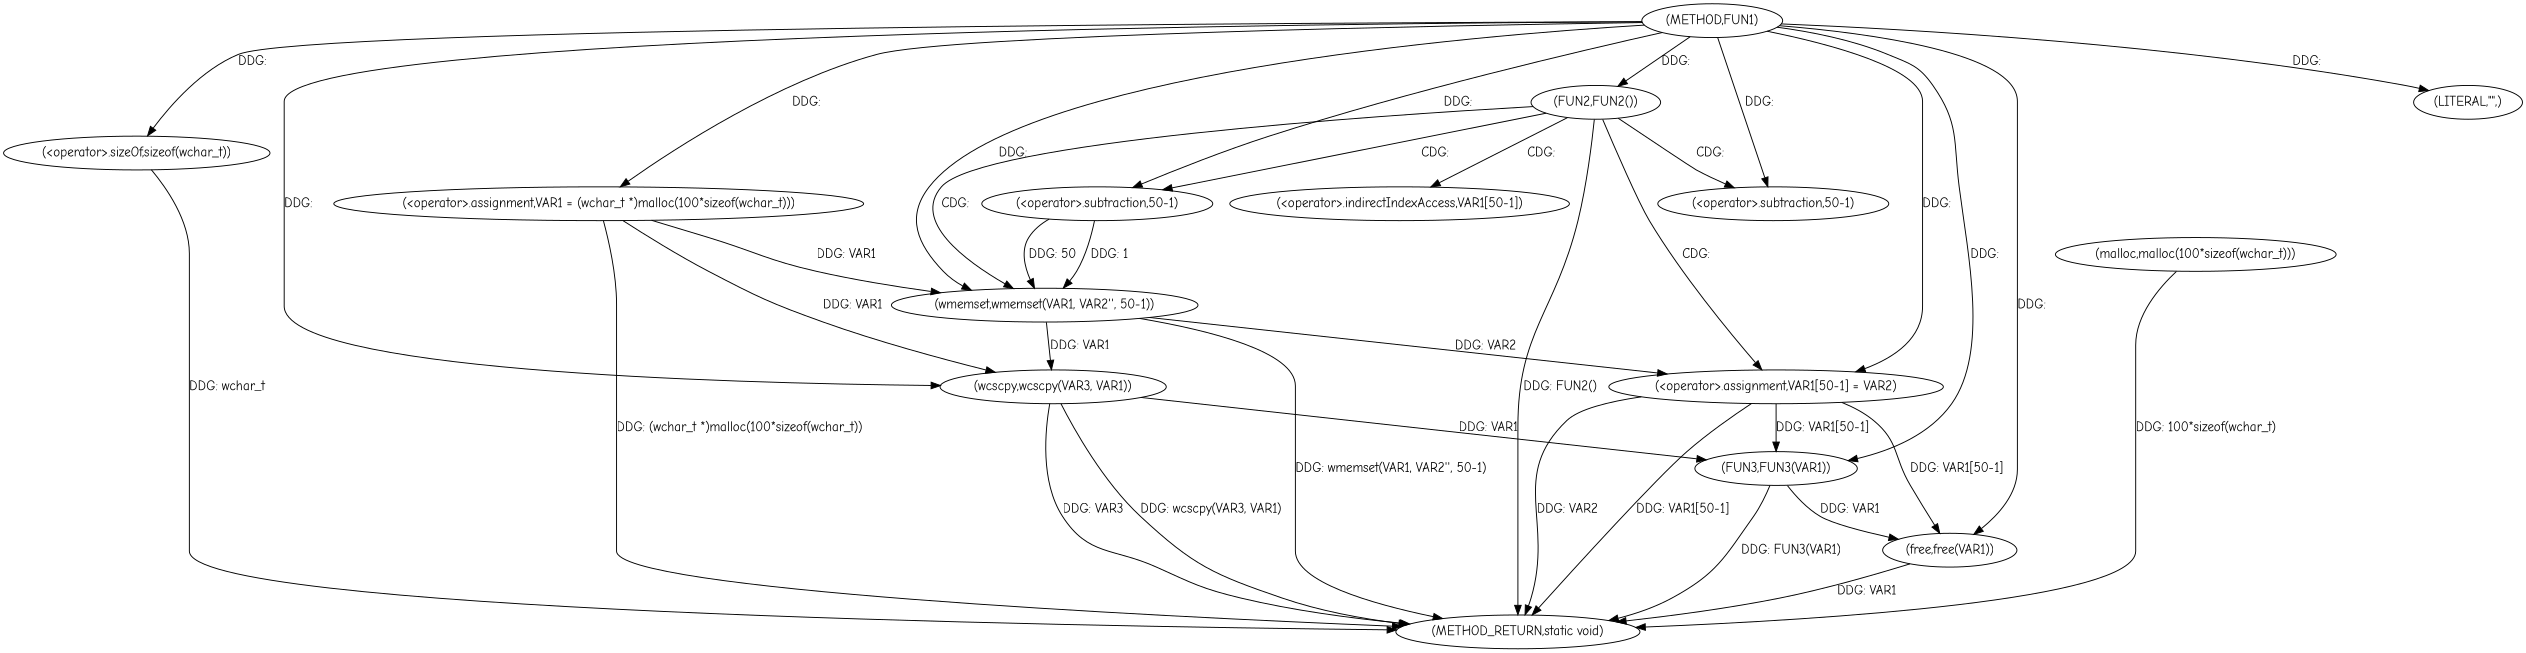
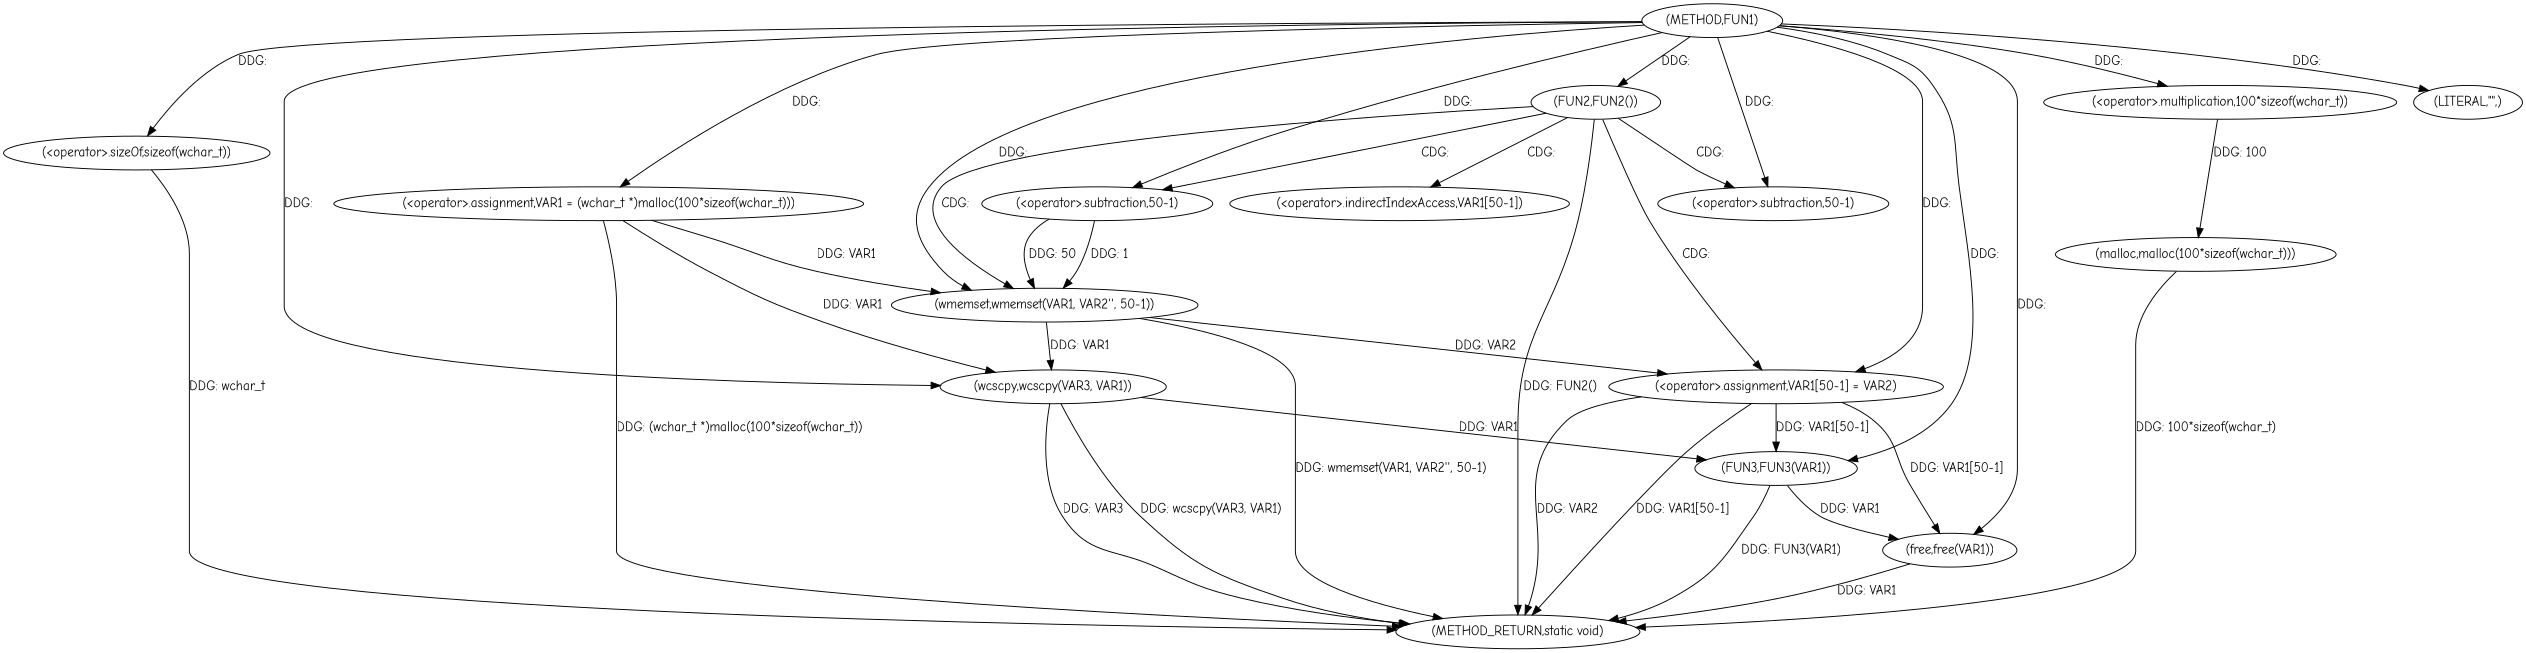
  digraph {
    fontname="Comic Neue"
    node [fontname="Comic Neue"]
    edge [fontname="Comic Neue"]
    n1 [label="(METHOD,FUN1)"]
    n2 [label="(<operator>.assignment,VAR1 = (wchar_t *)malloc(100*sizeof(wchar_t)))"]
+   n3 [label="(<operator>.multiplication,100*sizeof(wchar_t))"]
    n4 [label="(<operator>.sizeOf,sizeof(wchar_t))"]
    n5 [label="(FUN2,FUN2())"]
    n6 [label="(wmemset,wmemset(VAR1, VAR2'', 50-1))"]
    n7 [label="(<operator>.subtraction,50-1)"]
    n8 [label="(<operator>.assignment,VAR1[50-1] = VAR2)"]
    n9 [label="(<operator>.subtraction,50-1)"]
    n10 [label="(LITERAL,\"\",)"]
    n11 [label="(wcscpy,wcscpy(VAR3, VAR1))"]
    n12 [label="(FUN3,FUN3(VAR1))"]
    n13 [label="(free,free(VAR1))"]
    n14 [label="(METHOD_RETURN,static void)"]
    n15 [label="(malloc,malloc(100*sizeof(wchar_t)))"]
    n16 [label="(<operator>.indirectIndexAccess,VAR1[50-1])"]
    n1 -> n2 [label="DDG: "]
+   n1 -> n3 [label="DDG: "]
    n1 -> n4 [label="DDG: "]
    n1 -> n5 [label="DDG: "]
    n1 -> n6 [label="DDG: "]
    n1 -> n7 [label="DDG: "]
    n1 -> n8 [label="DDG: "]
    n1 -> n9 [label="DDG: "]
    n1 -> n10 [label="DDG: "]
    n1 -> n11 [label="DDG: "]
    n1 -> n12 [label="DDG: "]
    n1 -> n13 [label="DDG: "]
    n2 -> n6 [label="DDG: VAR1"]
    n2 -> n11 [label="DDG: VAR1"]
    n2 -> n14 [label="DDG: (wchar_t *)malloc(100*sizeof(wchar_t))"]
+   n3 -> n15 [label="DDG: 100"]
    n4 -> n14 [label="DDG: wchar_t"]
    n5 -> n6 [label="CDG: "]
    n5 -> n7 [label="CDG: "]
    n5 -> n8 [label="CDG: "]
    n5 -> n9 [label="CDG: "]
    n5 -> n14 [label="DDG: FUN2()"]
    n5 -> n16 [label="CDG: "]
    n6 -> n8 [label="DDG: VAR2"]
    n6 -> n11 [label="DDG: VAR1"]
    n6 -> n14 [label="DDG: wmemset(VAR1, VAR2'', 50-1)"]
    n7 -> n6 [label="DDG: 50"]
    n7 -> n6 [label="DDG: 1"]
    n8 -> n12 [label="DDG: VAR1[50-1]"]
    n8 -> n13 [label="DDG: VAR1[50-1]"]
    n8 -> n14 [label="DDG: VAR2"]
    n8 -> n14 [label="DDG: VAR1[50-1]"]
    n11 -> n12 [label="DDG: VAR1"]
    n11 -> n14 [label="DDG: wcscpy(VAR3, VAR1)"]
    n11 -> n14 [label="DDG: VAR3"]
    n12 -> n13 [label="DDG: VAR1"]
    n12 -> n14 [label="DDG: FUN3(VAR1)"]
    n13 -> n14 [label="DDG: VAR1"]
    n15 -> n14 [label="DDG: 100*sizeof(wchar_t)"]
  }
